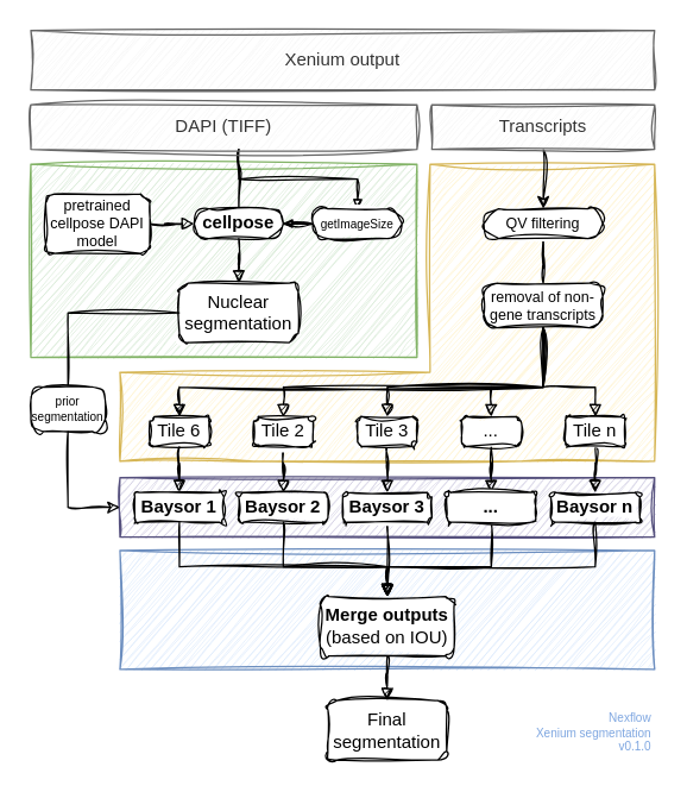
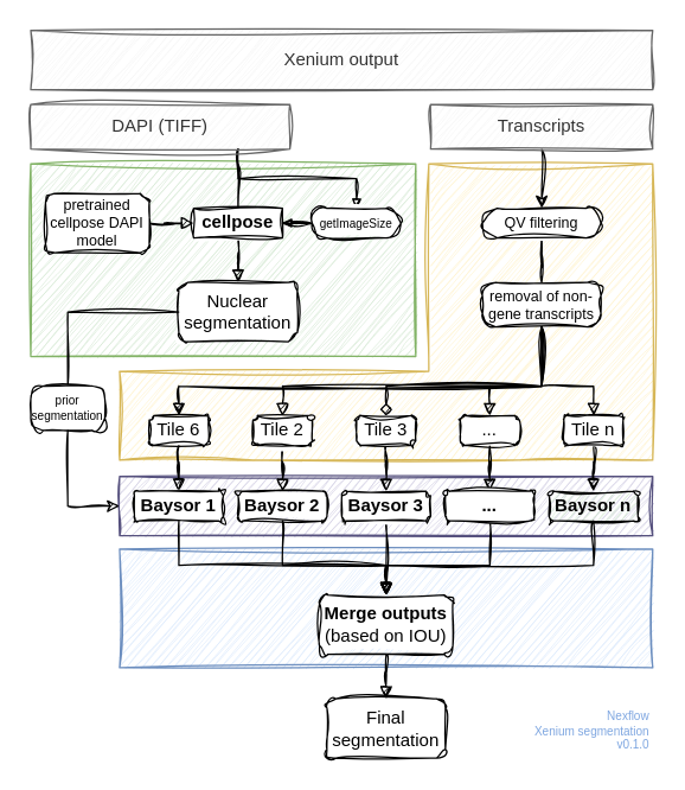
  <mxCell id="0" />
  <mxCell id="1" parent="0" />
  <mxCell id="2" value="" style="verticalLabelPosition=bottom;verticalAlign=top;html=1;shape=mxgraph.basic.polygon;polyCoords=[[0.58,0.7],[0.58,0],[1,0],[1,1],[0.75,1],[0.25,1],[0,1],[0,0.7]];polyline=0;fillColor=#fff2cc;strokeColor=#d6b656;sketch=1;curveFitting=1;jiggle=2;" parent="1" vertex="1"><mxGeometry x="80" y="110" width="360" height="200" as="geometry" /></mxCell>
  <mxCell id="3" value="" style="rounded=0;whiteSpace=wrap;html=1;fillColor=#dae8fc;strokeColor=#6c8ebf;sketch=1;curveFitting=1;jiggle=2;" parent="1" vertex="1"><mxGeometry x="80" y="370" width="360" height="80" as="geometry" /></mxCell>
  <mxCell id="4" value="" style="rounded=0;whiteSpace=wrap;html=1;fillColor=#d5e8d4;strokeColor=#82b366;glass=0;shadow=0;sketch=1;curveFitting=1;jiggle=2;" parent="1" vertex="1"><mxGeometry x="20" y="110" width="260" height="130" as="geometry" /></mxCell>
  <mxCell id="5" value="" style="rounded=0;whiteSpace=wrap;html=1;fillColor=#d0cee2;strokeColor=#56517e;glass=0;shadow=0;sketch=1;curveFitting=1;jiggle=2;" parent="1" vertex="1"><mxGeometry x="80" y="321" width="360" height="40" as="geometry" /></mxCell>
  <mxCell id="6" value="Xenium output" style="rounded=0;whiteSpace=wrap;html=1;fillColor=#f5f5f5;fontColor=#333333;strokeColor=#666666;sketch=1;curveFitting=1;jiggle=2;" parent="1" vertex="1"><mxGeometry x="20" y="20" width="420" height="40" as="geometry" /></mxCell>
  <mxCell id="7" value="" style="edgeStyle=orthogonalEdgeStyle;rounded=0;orthogonalLoop=1;jettySize=auto;html=1;endArrow=none;endFill=0;sketch=1;curveFitting=1;jiggle=2;" parent="1" source="9" target="15" edge="1"><mxGeometry relative="1" as="geometry"><Array as="points"><mxPoint x="160" y="110" /><mxPoint x="160" y="110" /></Array></mxGeometry></mxCell>
  <mxCell id="8" style="edgeStyle=orthogonalEdgeStyle;rounded=0;orthogonalLoop=1;jettySize=auto;html=1;endArrow=block;endFill=1;endSize=4;entryX=0.5;entryY=0;entryDx=0;entryDy=0;sketch=1;curveFitting=1;jiggle=2;" parent="1" source="9" target="52" edge="1"><mxGeometry relative="1" as="geometry"><Array as="points"><mxPoint x="160" y="120" /><mxPoint x="240" y="120" /></Array></mxGeometry></mxCell>
- <mxCell id="9" value="DAPI (TIFF)" style="rounded=0;whiteSpace=wrap;html=1;fillColor=#f5f5f5;fontColor=#333333;strokeColor=#666666;sketch=1;curveFitting=1;jiggle=2;" parent="1" vertex="1"><mxGeometry x="20" y="70" width="260" height="30" as="geometry" /></mxCell>
+ <mxCell id="9" value="DAPI (TIFF)" style="rounded=0;whiteSpace=wrap;html=1;fillColor=#f5f5f5;fontColor=#333333;strokeColor=#666666;sketch=1;curveFitting=1;jiggle=2;" parent="1" vertex="1"><mxGeometry x="20" y="70" width="175" height="30" as="geometry" /></mxCell>
  <mxCell id="10" style="edgeStyle=orthogonalEdgeStyle;rounded=0;orthogonalLoop=1;jettySize=auto;html=1;entryX=0.5;entryY=0;entryDx=0;entryDy=0;endArrow=classic;endFill=0;sketch=1;curveFitting=1;jiggle=2;" parent="1" source="11" target="19" edge="1"><mxGeometry relative="1" as="geometry" /></mxCell>
  <mxCell id="11" value="Transcripts" style="rounded=0;whiteSpace=wrap;html=1;fillColor=#f5f5f5;fontColor=#333333;strokeColor=#666666;sketch=1;curveFitting=1;jiggle=2;" parent="1" vertex="1"><mxGeometry x="290" y="70" width="150" height="30" as="geometry" /></mxCell>
  <mxCell id="12" style="edgeStyle=orthogonalEdgeStyle;rounded=0;orthogonalLoop=1;jettySize=auto;html=1;endArrow=none;endFill=0;sketch=1;curveFitting=1;jiggle=2;" parent="1" source="13" target="47" edge="1"><mxGeometry relative="1" as="geometry" /></mxCell>
  <mxCell id="13" value="&lt;div&gt;Nuclear&lt;/div&gt;&lt;div&gt;segmentation&lt;/div&gt;" style="rounded=1;whiteSpace=wrap;html=1;sketch=1;curveFitting=1;jiggle=2;" parent="1" vertex="1"><mxGeometry x="120" y="190" width="80" height="40" as="geometry" /></mxCell>
  <mxCell id="14" value="" style="edgeStyle=orthogonalEdgeStyle;rounded=0;orthogonalLoop=1;jettySize=auto;html=1;endArrow=block;endFill=1;sketch=1;curveFitting=1;jiggle=2;" parent="1" source="15" target="13" edge="1"><mxGeometry relative="1" as="geometry" /></mxCell>
- <mxCell id="15" value="cellpose" style="rounded=1;whiteSpace=wrap;html=1;arcSize=50;fontStyle=1;sketch=1;curveFitting=1;jiggle=2;" parent="1" vertex="1"><mxGeometry x="130" y="140" width="60" height="20" as="geometry" /></mxCell>
+ <mxCell id="15" value="cellpose" style="whiteSpace=wrap;html=1;arcSize=50;fontStyle=1;sketch=1;curveFitting=1;jiggle=2;rounded=0;" parent="1" vertex="1"><mxGeometry x="130" y="140" width="60" height="20" as="geometry" /></mxCell>
  <mxCell id="16" value="" style="edgeStyle=orthogonalEdgeStyle;rounded=0;orthogonalLoop=1;jettySize=auto;html=1;endArrow=block;endFill=1;sketch=1;curveFitting=1;jiggle=2;" parent="1" source="17" target="15" edge="1"><mxGeometry relative="1" as="geometry" /></mxCell>
  <mxCell id="17" value="pretrained cellpose DAPI model" style="rounded=1;whiteSpace=wrap;html=1;fontSize=10;sketch=1;curveFitting=1;jiggle=2;" parent="1" vertex="1"><mxGeometry x="30" y="130" width="70" height="40" as="geometry" /></mxCell>
  <mxCell id="18" style="edgeStyle=orthogonalEdgeStyle;rounded=0;orthogonalLoop=1;jettySize=auto;html=1;entryX=0.5;entryY=0;entryDx=0;entryDy=0;endArrow=none;endFill=0;sketch=1;curveFitting=1;jiggle=2;" parent="1" source="19" target="25" edge="1"><mxGeometry relative="1" as="geometry" /></mxCell>
  <mxCell id="19" value="QV filtering" style="rounded=1;whiteSpace=wrap;html=1;arcSize=50;fontSize=10;sketch=1;curveFitting=1;jiggle=2;" parent="1" vertex="1"><mxGeometry x="325" y="140" width="80" height="20" as="geometry" /></mxCell>
  <mxCell id="20" style="edgeStyle=orthogonalEdgeStyle;rounded=0;orthogonalLoop=1;jettySize=auto;html=1;entryX=0.5;entryY=0;entryDx=0;entryDy=0;endArrow=block;endFill=1;sketch=1;curveFitting=1;jiggle=2;" parent="1" source="25" target="27" edge="1"><mxGeometry relative="1" as="geometry"><Array as="points"><mxPoint x="365" y="260" /><mxPoint x="120" y="260" /></Array></mxGeometry></mxCell>
  <mxCell id="21" style="edgeStyle=orthogonalEdgeStyle;rounded=0;orthogonalLoop=1;jettySize=auto;html=1;entryX=0.5;entryY=0;entryDx=0;entryDy=0;endArrow=block;endFill=1;exitX=0.5;exitY=1;exitDx=0;exitDy=0;sketch=1;curveFitting=1;jiggle=2;" parent="1" source="25" target="29" edge="1"><mxGeometry relative="1" as="geometry"><Array as="points"><mxPoint x="365" y="260" /><mxPoint x="190" y="260" /></Array></mxGeometry></mxCell>
- <mxCell id="22" style="edgeStyle=orthogonalEdgeStyle;rounded=0;orthogonalLoop=1;jettySize=auto;html=1;entryX=0.5;entryY=0;entryDx=0;entryDy=0;endArrow=block;endFill=1;sketch=1;curveFitting=1;jiggle=2;" parent="1" source="25" target="31" edge="1"><mxGeometry relative="1" as="geometry"><Array as="points"><mxPoint x="365" y="260" /><mxPoint x="260" y="260" /></Array></mxGeometry></mxCell>
+ <mxCell id="22" style="edgeStyle=orthogonalEdgeStyle;rounded=0;orthogonalLoop=1;jettySize=auto;html=1;entryX=0.5;entryY=0;entryDx=0;entryDy=0;endArrow=diamond;endFill=1;sketch=1;curveFitting=1;jiggle=2;" parent="1" source="25" target="31" edge="1"><mxGeometry relative="1" as="geometry"><Array as="points"><mxPoint x="365" y="260" /><mxPoint x="260" y="260" /></Array></mxGeometry></mxCell>
  <mxCell id="23" style="edgeStyle=orthogonalEdgeStyle;rounded=0;orthogonalLoop=1;jettySize=auto;html=1;entryX=0.5;entryY=0;entryDx=0;entryDy=0;endArrow=block;endFill=1;sketch=1;curveFitting=1;jiggle=2;" parent="1" source="25" target="33" edge="1"><mxGeometry relative="1" as="geometry"><Array as="points"><mxPoint x="365" y="260" /><mxPoint x="330" y="260" /></Array></mxGeometry></mxCell>
  <mxCell id="24" style="edgeStyle=orthogonalEdgeStyle;rounded=0;orthogonalLoop=1;jettySize=auto;html=1;entryX=0.5;entryY=0;entryDx=0;entryDy=0;endArrow=block;endFill=1;sketch=1;curveFitting=1;jiggle=2;" parent="1" source="25" target="35" edge="1"><mxGeometry relative="1" as="geometry"><Array as="points"><mxPoint x="365" y="260" /><mxPoint x="400" y="260" /></Array></mxGeometry></mxCell>
  <mxCell id="25" value="removal of non-gene transcripts" style="rounded=1;whiteSpace=wrap;html=1;arcSize=30;fontSize=10;sketch=1;curveFitting=1;jiggle=2;" parent="1" vertex="1"><mxGeometry x="325" y="190" width="80" height="30" as="geometry" /></mxCell>
  <mxCell id="26" style="edgeStyle=orthogonalEdgeStyle;rounded=0;orthogonalLoop=1;jettySize=auto;html=1;entryX=0.5;entryY=0;entryDx=0;entryDy=0;endArrow=block;endFill=1;sketch=1;curveFitting=1;jiggle=2;" parent="1" source="27" target="37" edge="1"><mxGeometry relative="1" as="geometry" /></mxCell>
  <mxCell id="27" value="Tile 6" style="rounded=1;whiteSpace=wrap;html=1;sketch=1;curveFitting=1;jiggle=2;" parent="1" vertex="1"><mxGeometry x="100" y="280" width="40" height="20" as="geometry" /></mxCell>
  <mxCell id="28" style="edgeStyle=orthogonalEdgeStyle;rounded=0;orthogonalLoop=1;jettySize=auto;html=1;entryX=0.5;entryY=0;entryDx=0;entryDy=0;endArrow=block;endFill=1;sketch=1;curveFitting=1;jiggle=2;" parent="1" source="29" target="39" edge="1"><mxGeometry relative="1" as="geometry" /></mxCell>
  <mxCell id="29" value="Tile 2" style="rounded=1;whiteSpace=wrap;html=1;sketch=1;curveFitting=1;jiggle=2;" parent="1" vertex="1"><mxGeometry x="170" y="280" width="40" height="20" as="geometry" /></mxCell>
  <mxCell id="30" style="edgeStyle=orthogonalEdgeStyle;rounded=0;orthogonalLoop=1;jettySize=auto;html=1;entryX=0.5;entryY=0;entryDx=0;entryDy=0;endArrow=block;endFill=1;sketch=1;curveFitting=1;jiggle=2;" parent="1" source="31" target="41" edge="1"><mxGeometry relative="1" as="geometry" /></mxCell>
  <mxCell id="31" value="Tile 3" style="rounded=1;whiteSpace=wrap;html=1;sketch=1;curveFitting=1;jiggle=2;" parent="1" vertex="1"><mxGeometry x="240" y="280" width="40" height="20" as="geometry" /></mxCell>
  <mxCell id="32" style="edgeStyle=orthogonalEdgeStyle;rounded=0;orthogonalLoop=1;jettySize=auto;html=1;entryX=0.5;entryY=0;entryDx=0;entryDy=0;endArrow=block;endFill=1;sketch=1;curveFitting=1;jiggle=2;" parent="1" source="33" target="43" edge="1"><mxGeometry relative="1" as="geometry" /></mxCell>
  <mxCell id="33" value="..." style="rounded=1;whiteSpace=wrap;html=1;sketch=1;curveFitting=1;jiggle=2;" parent="1" vertex="1"><mxGeometry x="310" y="280" width="40" height="20" as="geometry" /></mxCell>
  <mxCell id="34" style="edgeStyle=orthogonalEdgeStyle;rounded=0;orthogonalLoop=1;jettySize=auto;html=1;entryX=0.5;entryY=0;entryDx=0;entryDy=0;endArrow=block;endFill=1;sketch=1;curveFitting=1;jiggle=2;" parent="1" source="35" target="45" edge="1"><mxGeometry relative="1" as="geometry" /></mxCell>
  <mxCell id="35" value="Tile n" style="rounded=1;whiteSpace=wrap;html=1;sketch=1;curveFitting=1;jiggle=2;" parent="1" vertex="1"><mxGeometry x="380" y="280" width="40" height="20" as="geometry" /></mxCell>
  <mxCell id="36" style="edgeStyle=orthogonalEdgeStyle;rounded=0;orthogonalLoop=1;jettySize=auto;html=1;entryX=0.5;entryY=0;entryDx=0;entryDy=0;endArrow=block;endFill=1;sketch=1;curveFitting=1;jiggle=2;" parent="1" source="37" target="49" edge="1"><mxGeometry relative="1" as="geometry"><Array as="points"><mxPoint x="120" y="381" /><mxPoint x="260" y="381" /></Array></mxGeometry></mxCell>
  <mxCell id="37" value="Baysor 1" style="rounded=1;whiteSpace=wrap;html=1;fontStyle=1;sketch=1;curveFitting=1;jiggle=2;" parent="1" vertex="1"><mxGeometry x="90" y="331" width="60" height="20" as="geometry" /></mxCell>
  <mxCell id="38" style="edgeStyle=orthogonalEdgeStyle;rounded=0;orthogonalLoop=1;jettySize=auto;html=1;entryX=0.5;entryY=0;entryDx=0;entryDy=0;endArrow=block;endFill=1;sketch=1;curveFitting=1;jiggle=2;" parent="1" source="39" target="49" edge="1"><mxGeometry relative="1" as="geometry"><Array as="points"><mxPoint x="190" y="381" /><mxPoint x="260" y="381" /></Array></mxGeometry></mxCell>
  <mxCell id="39" value="Baysor 2" style="rounded=1;whiteSpace=wrap;html=1;fontStyle=1;sketch=1;curveFitting=1;jiggle=2;" parent="1" vertex="1"><mxGeometry x="160" y="331" width="60" height="20" as="geometry" /></mxCell>
  <mxCell id="40" style="edgeStyle=orthogonalEdgeStyle;rounded=0;orthogonalLoop=1;jettySize=auto;html=1;entryX=0.5;entryY=0;entryDx=0;entryDy=0;endArrow=block;endFill=1;sketch=1;curveFitting=1;jiggle=2;" parent="1" source="41" target="49" edge="1"><mxGeometry relative="1" as="geometry"><Array as="points"><mxPoint x="260" y="391" /><mxPoint x="260" y="391" /></Array></mxGeometry></mxCell>
  <mxCell id="41" value="Baysor 3" style="rounded=1;whiteSpace=wrap;html=1;fontStyle=1;sketch=1;curveFitting=1;jiggle=2;" parent="1" vertex="1"><mxGeometry x="230" y="331" width="60" height="20" as="geometry" /></mxCell>
  <mxCell id="42" style="edgeStyle=orthogonalEdgeStyle;rounded=0;orthogonalLoop=1;jettySize=auto;html=1;entryX=0.5;entryY=0;entryDx=0;entryDy=0;endArrow=block;endFill=1;sketch=1;curveFitting=1;jiggle=2;" parent="1" source="43" target="49" edge="1"><mxGeometry relative="1" as="geometry"><Array as="points"><mxPoint x="330" y="381" /><mxPoint x="260" y="381" /></Array></mxGeometry></mxCell>
  <mxCell id="43" value="..." style="rounded=1;whiteSpace=wrap;html=1;fontStyle=1;sketch=1;curveFitting=1;jiggle=2;" parent="1" vertex="1"><mxGeometry x="300" y="331" width="60" height="20" as="geometry" /></mxCell>
  <mxCell id="44" style="edgeStyle=orthogonalEdgeStyle;rounded=0;orthogonalLoop=1;jettySize=auto;html=1;entryX=0.5;entryY=0;entryDx=0;entryDy=0;endArrow=block;endFill=1;sketch=1;curveFitting=1;jiggle=2;" parent="1" source="45" target="49" edge="1"><mxGeometry relative="1" as="geometry"><Array as="points"><mxPoint x="400" y="381" /><mxPoint x="260" y="381" /></Array></mxGeometry></mxCell>
- <mxCell id="45" value="Baysor n" style="rounded=1;whiteSpace=wrap;html=1;fontStyle=1;sketch=1;curveFitting=1;jiggle=2;" parent="1" vertex="1"><mxGeometry x="370" y="331" width="60" height="20" as="geometry" /></mxCell>
+ <mxCell id="45" value="Baysor n" style="rounded=1;whiteSpace=wrap;html=1;fontStyle=1;sketch=1;curveFitting=1;jiggle=2;fillColor=#d5e8d4;" parent="1" vertex="1"><mxGeometry x="370" y="331" width="60" height="20" as="geometry" /></mxCell>
  <mxCell id="46" style="edgeStyle=orthogonalEdgeStyle;rounded=0;orthogonalLoop=1;jettySize=auto;html=1;entryX=0;entryY=0.5;entryDx=0;entryDy=0;sketch=1;curveFitting=1;jiggle=2;" parent="1" source="47" target="5" edge="1"><mxGeometry relative="1" as="geometry"><Array as="points"><mxPoint x="45" y="341" /></Array></mxGeometry></mxCell>
  <mxCell id="47" value="prior segmentation" style="rounded=1;whiteSpace=wrap;html=1;arcSize=28;fontSize=8;sketch=1;curveFitting=1;jiggle=2;" parent="1" vertex="1"><mxGeometry x="20" y="260" width="50" height="30" as="geometry" /></mxCell>
  <mxCell id="48" style="edgeStyle=orthogonalEdgeStyle;rounded=0;orthogonalLoop=1;jettySize=auto;html=1;endArrow=block;endFill=1;sketch=1;curveFitting=1;jiggle=2;" parent="1" source="49" target="50" edge="1"><mxGeometry relative="1" as="geometry" /></mxCell>
  <mxCell id="49" value="&lt;b&gt;Merge outputs &lt;/b&gt;(based on IOU)" style="rounded=1;whiteSpace=wrap;html=1;arcSize=14;sketch=1;curveFitting=1;jiggle=2;" parent="1" vertex="1"><mxGeometry x="215" y="401" width="90" height="40" as="geometry" /></mxCell>
  <mxCell id="50" value="Final segmentation" style="rounded=1;whiteSpace=wrap;html=1;sketch=1;curveFitting=1;jiggle=2;" parent="1" vertex="1"><mxGeometry x="220" y="471" width="80" height="40" as="geometry" /></mxCell>
  <mxCell id="51" style="edgeStyle=orthogonalEdgeStyle;rounded=0;orthogonalLoop=1;jettySize=auto;html=1;entryX=1;entryY=0.5;entryDx=0;entryDy=0;endSize=4;endArrow=block;endFill=1;sketch=1;curveFitting=1;jiggle=2;" parent="1" source="52" target="15" edge="1"><mxGeometry relative="1" as="geometry" /></mxCell>
  <mxCell id="52" value="&lt;font style=&quot;font-size: 8px;&quot;&gt;getImageSize&lt;/font&gt;" style="rounded=1;whiteSpace=wrap;html=1;arcSize=50;sketch=1;curveFitting=1;jiggle=2;" parent="1" vertex="1"><mxGeometry x="210" y="140" width="60" height="20" as="geometry" /></mxCell>
  <mxCell id="53" value="&lt;br style=&quot;font-size: 8px;&quot;&gt;Nexflow&lt;br&gt;Xenium segmentation&lt;br style=&quot;font-size: 8px;&quot;&gt;v0.1.0" style="rounded=0;whiteSpace=wrap;html=1;align=right;verticalAlign=bottom;fillColor=none;strokeColor=none;fontSize=8;fontColor=#7EA6E0;sketch=1;curveFitting=1;jiggle=2;" parent="1" vertex="1"><mxGeometry x="320" y="471" width="120" height="39" as="geometry" /></mxCell>
